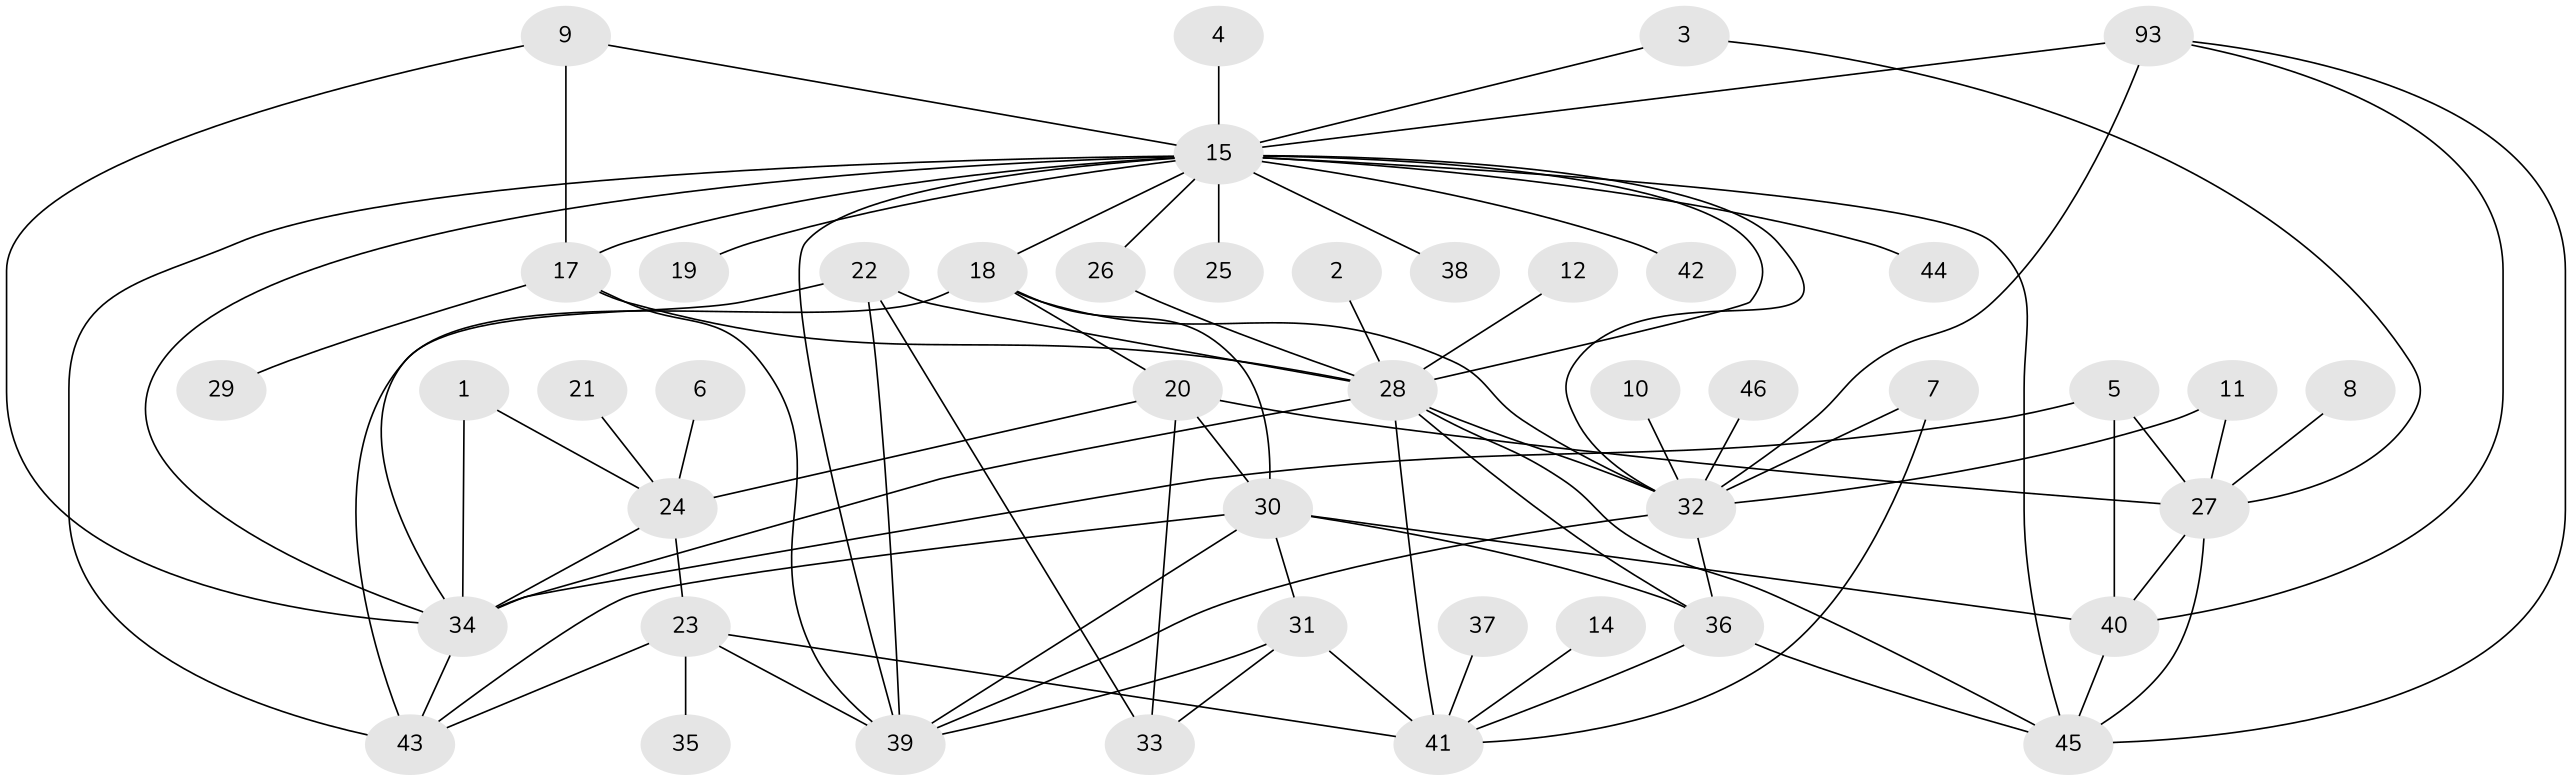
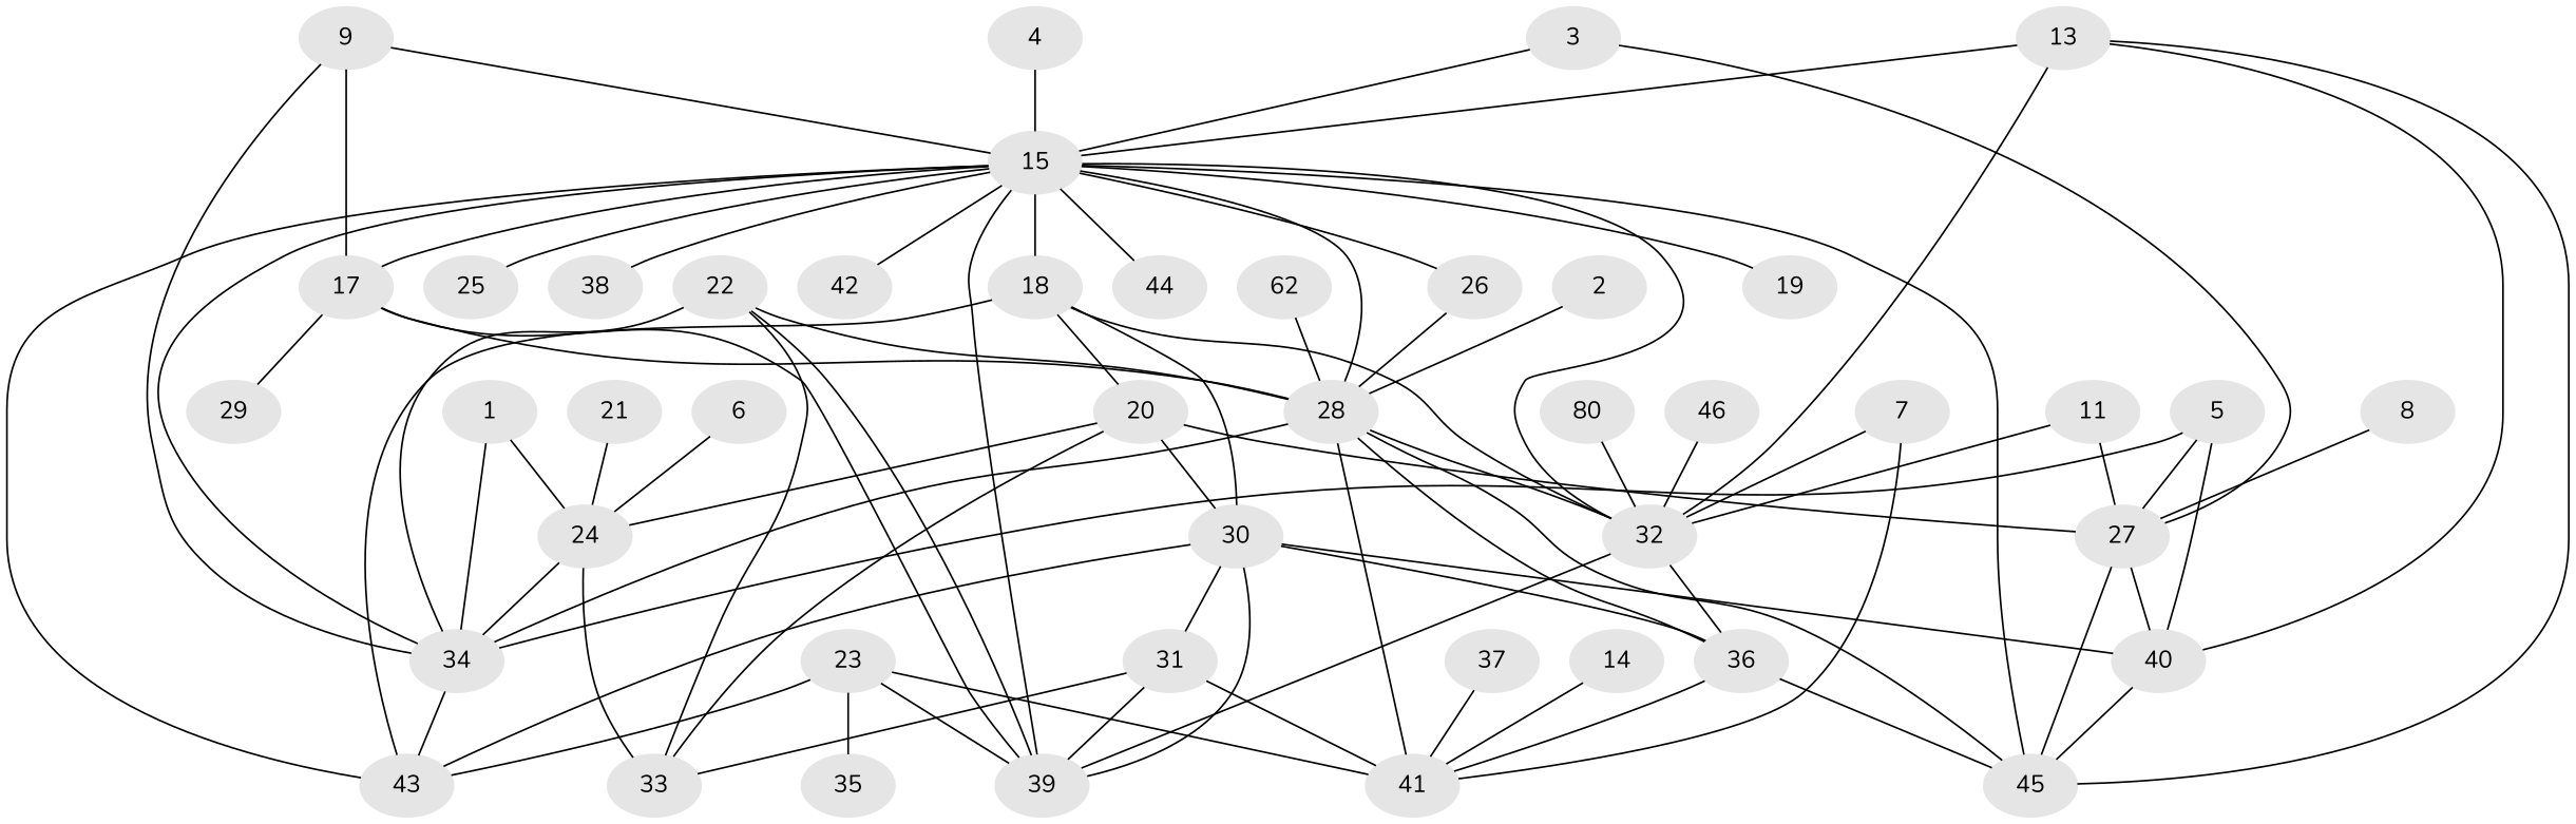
  graph {
    fontname=Nunito
    node [color=gray90 fontname=Nunito style=filled]
    edge [fontname=Nunito weight=1.0]
    1
    24
    34
    15
    28
    32
    17
    45
    18
    19
    25
    26
    38
    39
    42
    43
    44
    33
    2
    41
    36
    3
    27
    40
    4
    5
    6
    7
    8
    9
    29
-   10
+   10 [label=80]
    11
-   12
-   13 [label=93]
+   12 [label=62]
+   13
    14
    30
    20
    n39 [label=46]
    31
    21
    22
    23
    35
    37
    1 -- 24
    1 -- 34
    24 -- 34
-   24 -- 23
+   24 -- 33
    34 -- 43
    15 -- 34
    15 -- 28
    15 -- 32 [weight=2.0]
    15 -- 17 [weight=2.0]
    15 -- 45
    15 -- 18
    15 -- 19
    15 -- 25
    15 -- 26
    15 -- 38
    15 -- 39
    15 -- 42
    15 -- 43 [weight=2.0]
    15 -- 44
    28 -- 34
    28 -- 32 [weight=2.0]
    28 -- 45
    28 -- 41
    28 -- 36
    32 -- 39
    32 -- 36
    17 -- 28
    17 -- 39
    17 -- 29
    18 -- 32 [weight=2.0]
    18 -- 43
    18 -- 30
    18 -- 20
    26 -- 28
    2 -- 28
    36 -- 45
    36 -- 41
    3 -- 15
    3 -- 27
    27 -- 45
    27 -- 40
    40 -- 45
    4 -- 15
    5 -- 34
    5 -- 27
    5 -- 40
    6 -- 24
    7 -- 32
    7 -- 41
    8 -- 27
    9 -- 34
    9 -- 15
    9 -- 17
    10 -- 32
    11 -- 32
    11 -- 27
    12 -- 28
    13 -- 15 [weight=2.0]
    13 -- 32
    13 -- 45
    13 -- 40
    14 -- 41 [weight=2.0]
    30 -- 39
    30 -- 43
    30 -- 36
    30 -- 40
    30 -- 31
    20 -- 24
    20 -- 33
    20 -- 27
    20 -- 30
    n39 -- 32
    31 -- 39
    31 -- 33
    31 -- 41 [weight=3.0]
    21 -- 24
    22 -- 34
    22 -- 28
    22 -- 39
    22 -- 33
    23 -- 39 [weight=2.0]
    23 -- 43
    23 -- 41
    23 -- 35
    37 -- 41
  }
